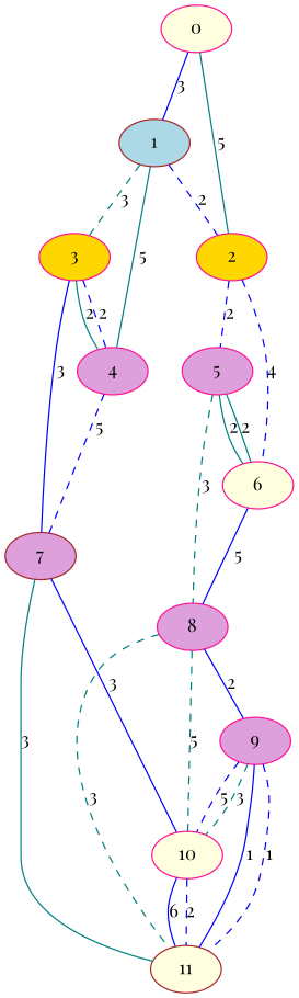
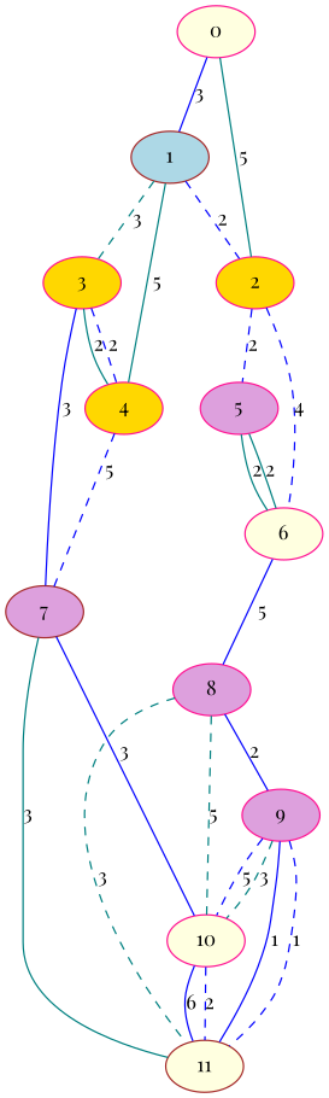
  graph {
    fontname="Playfair Display"
    node [color=deeppink fillcolor=lightyellow fontname="Playfair Display" style=filled weight=1]
    edge [color=blue fontname="Playfair Display" style=dashed]
    1 [color=brown fillcolor=lightblue]
    0
    2 [fillcolor=gold]
    3 [fillcolor=gold]
-   4 [fillcolor=plum]
+   4 [fillcolor=gold]
    5 [fillcolor=plum]
    6
    7 [color=brown fillcolor=plum]
    8 [fillcolor=plum]
    10
    11 [color=brown]
    9 [fillcolor=plum]
    1 -- 2 [label=2]
    1 -- 3 [color=teal label=3]
    1 -- 4 [color=teal label=5 style=solid]
    0 -- 1 [label=3 style=solid]
    0 -- 2 [color=teal label=5 style=solid]
    2 -- 5 [label=2]
    2 -- 6 [label=4]
    3 -- 4 [color=teal label=2 style=solid]
    3 -- 4 [label=2]
    3 -- 7 [label=3 style=solid]
    4 -- 7 [label=5]
    5 -- 6 [color=teal label=2 style=solid]
    5 -- 6 [color=teal label=2 style=solid]
-   5 -- 8 [color=teal label=3]
    6 -- 8 [label=5 style=solid]
    7 -- 10 [label=3 style=solid]
    7 -- 11 [color=teal label=3 style=solid]
    8 -- 10 [color=teal label=5]
    8 -- 11 [color=teal label=3]
    8 -- 9 [label=2 style=solid]
    10 -- 11 [label=6 style=solid]
    10 -- 11 [label=2]
    9 -- 10 [label=5]
    9 -- 10 [color=teal label=3]
    9 -- 11 [label=1 style=solid]
    9 -- 11 [label=1]
  }
